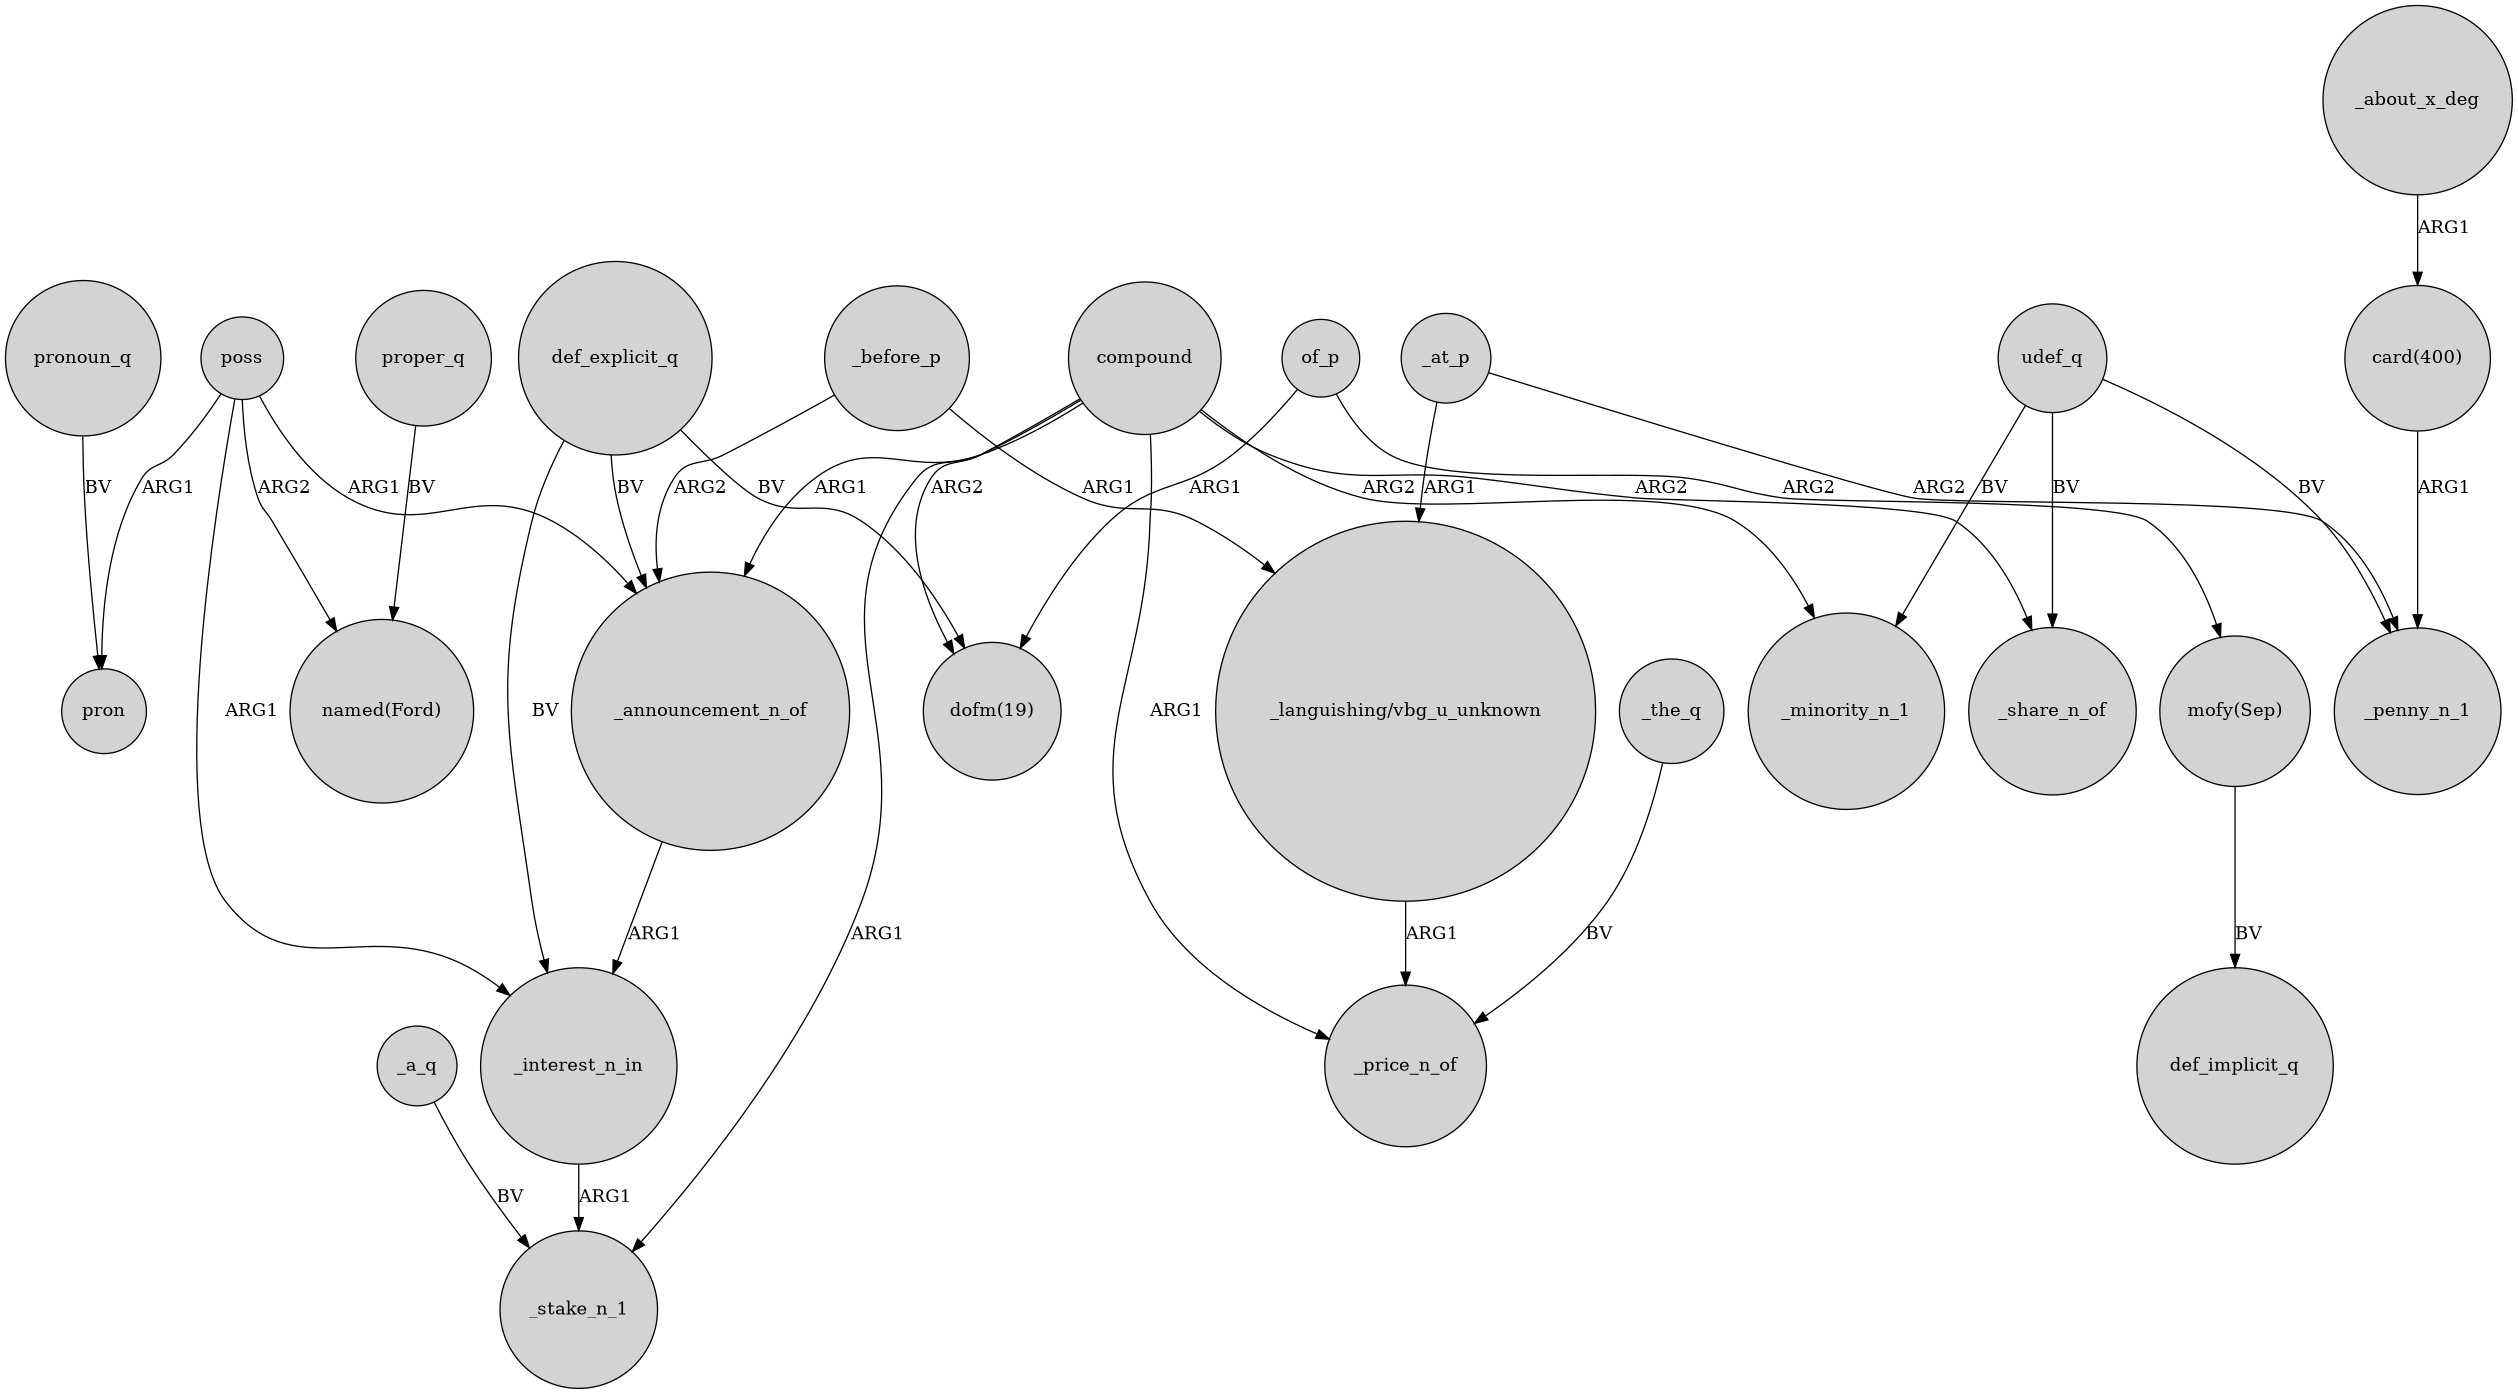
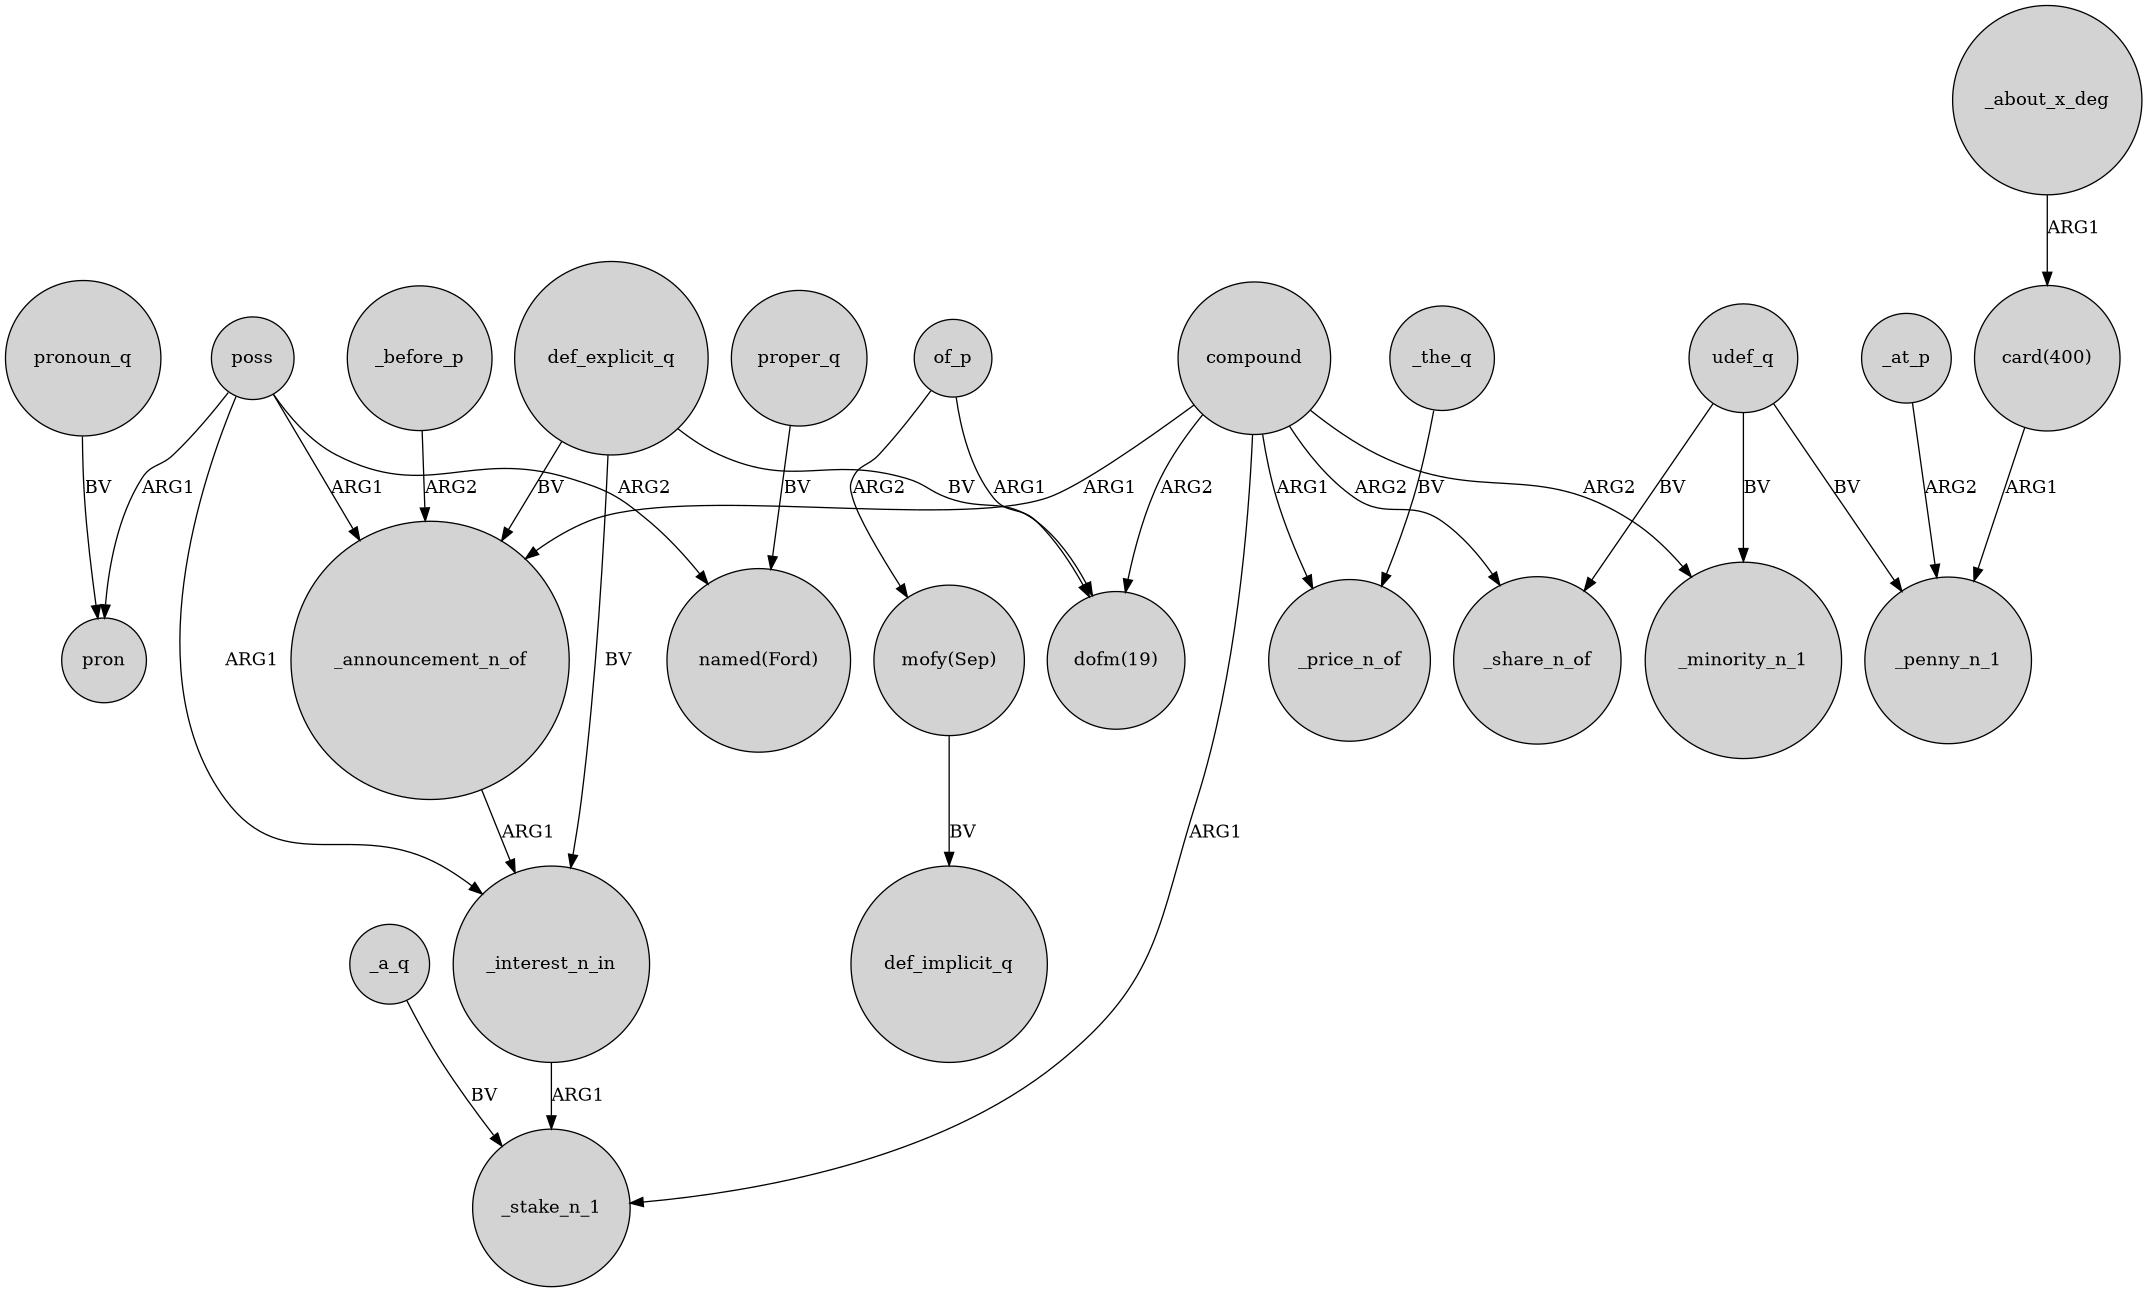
  digraph {
    node [shape=circle style=filled]
    _a_q
    _stake_n_1
    poss
    _announcement_n_of
    pron
    _interest_n_in
    "named(Ford)"
    _at_p
-   "_languishing/vbg_u_unknown"
    _penny_n_1
    _price_n_of
    _before_p
    def_explicit_q
    "dofm(19)"
    udef_q
    _minority_n_1
    _share_n_of
    _about_x_deg
    "card(400)"
    compound
    _the_q
    of_p
    "mofy(Sep)"
    def_implicit_q
    pronoun_q
    proper_q
    _a_q -> _stake_n_1 [label=BV]
    poss -> _announcement_n_of [label=ARG1]
    poss -> pron [label=ARG1]
    poss -> _interest_n_in [label=ARG1]
    poss -> "named(Ford)" [label=ARG2]
    _announcement_n_of -> _interest_n_in [label=ARG1]
    _interest_n_in -> _stake_n_1 [label=ARG1]
-   _at_p -> "_languishing/vbg_u_unknown" [label=ARG1]
    _at_p -> _penny_n_1 [label=ARG2]
-   "_languishing/vbg_u_unknown" -> _price_n_of [label=ARG1]
    _before_p -> _announcement_n_of [label=ARG2]
-   _before_p -> "_languishing/vbg_u_unknown" [label=ARG1]
    def_explicit_q -> _announcement_n_of [label=BV]
    def_explicit_q -> _interest_n_in [label=BV]
    def_explicit_q -> "dofm(19)" [label=BV]
    udef_q -> _penny_n_1 [label=BV]
    udef_q -> _minority_n_1 [label=BV]
    udef_q -> _share_n_of [label=BV]
    _about_x_deg -> "card(400)" [label=ARG1]
    "card(400)" -> _penny_n_1 [label=ARG1]
    compound -> _stake_n_1 [label=ARG1]
    compound -> _announcement_n_of [label=ARG1]
    compound -> _price_n_of [label=ARG1]
    compound -> "dofm(19)" [label=ARG2]
    compound -> _minority_n_1 [label=ARG2]
    compound -> _share_n_of [label=ARG2]
    _the_q -> _price_n_of [label=BV]
    of_p -> "dofm(19)" [label=ARG1]
    of_p -> "mofy(Sep)" [label=ARG2]
    "mofy(Sep)" -> def_implicit_q [label=BV]
    pronoun_q -> pron [label=BV]
    proper_q -> "named(Ford)" [label=BV]
  }
